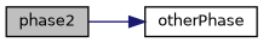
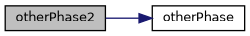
  digraph {
    rankdir=LR
    node [color=black fontname=Helvetica fontsize=10 shape=record]
-   n1 [fillcolor=grey75 fontcolor=black height=0.2 label=phase2 style=filled width=0.4]
+   n1 [fillcolor=grey75 fontcolor=black height=0.2 label=otherPhase2 style=filled width=0.4]
    n2 [height=0.2 label=otherPhase width=0.4]
    n1 -> n2 [color=midnightblue fontname=Helvetica fontsize=10 labelfontname=Helvetica labelfontsize=10 style=solid]
  }
